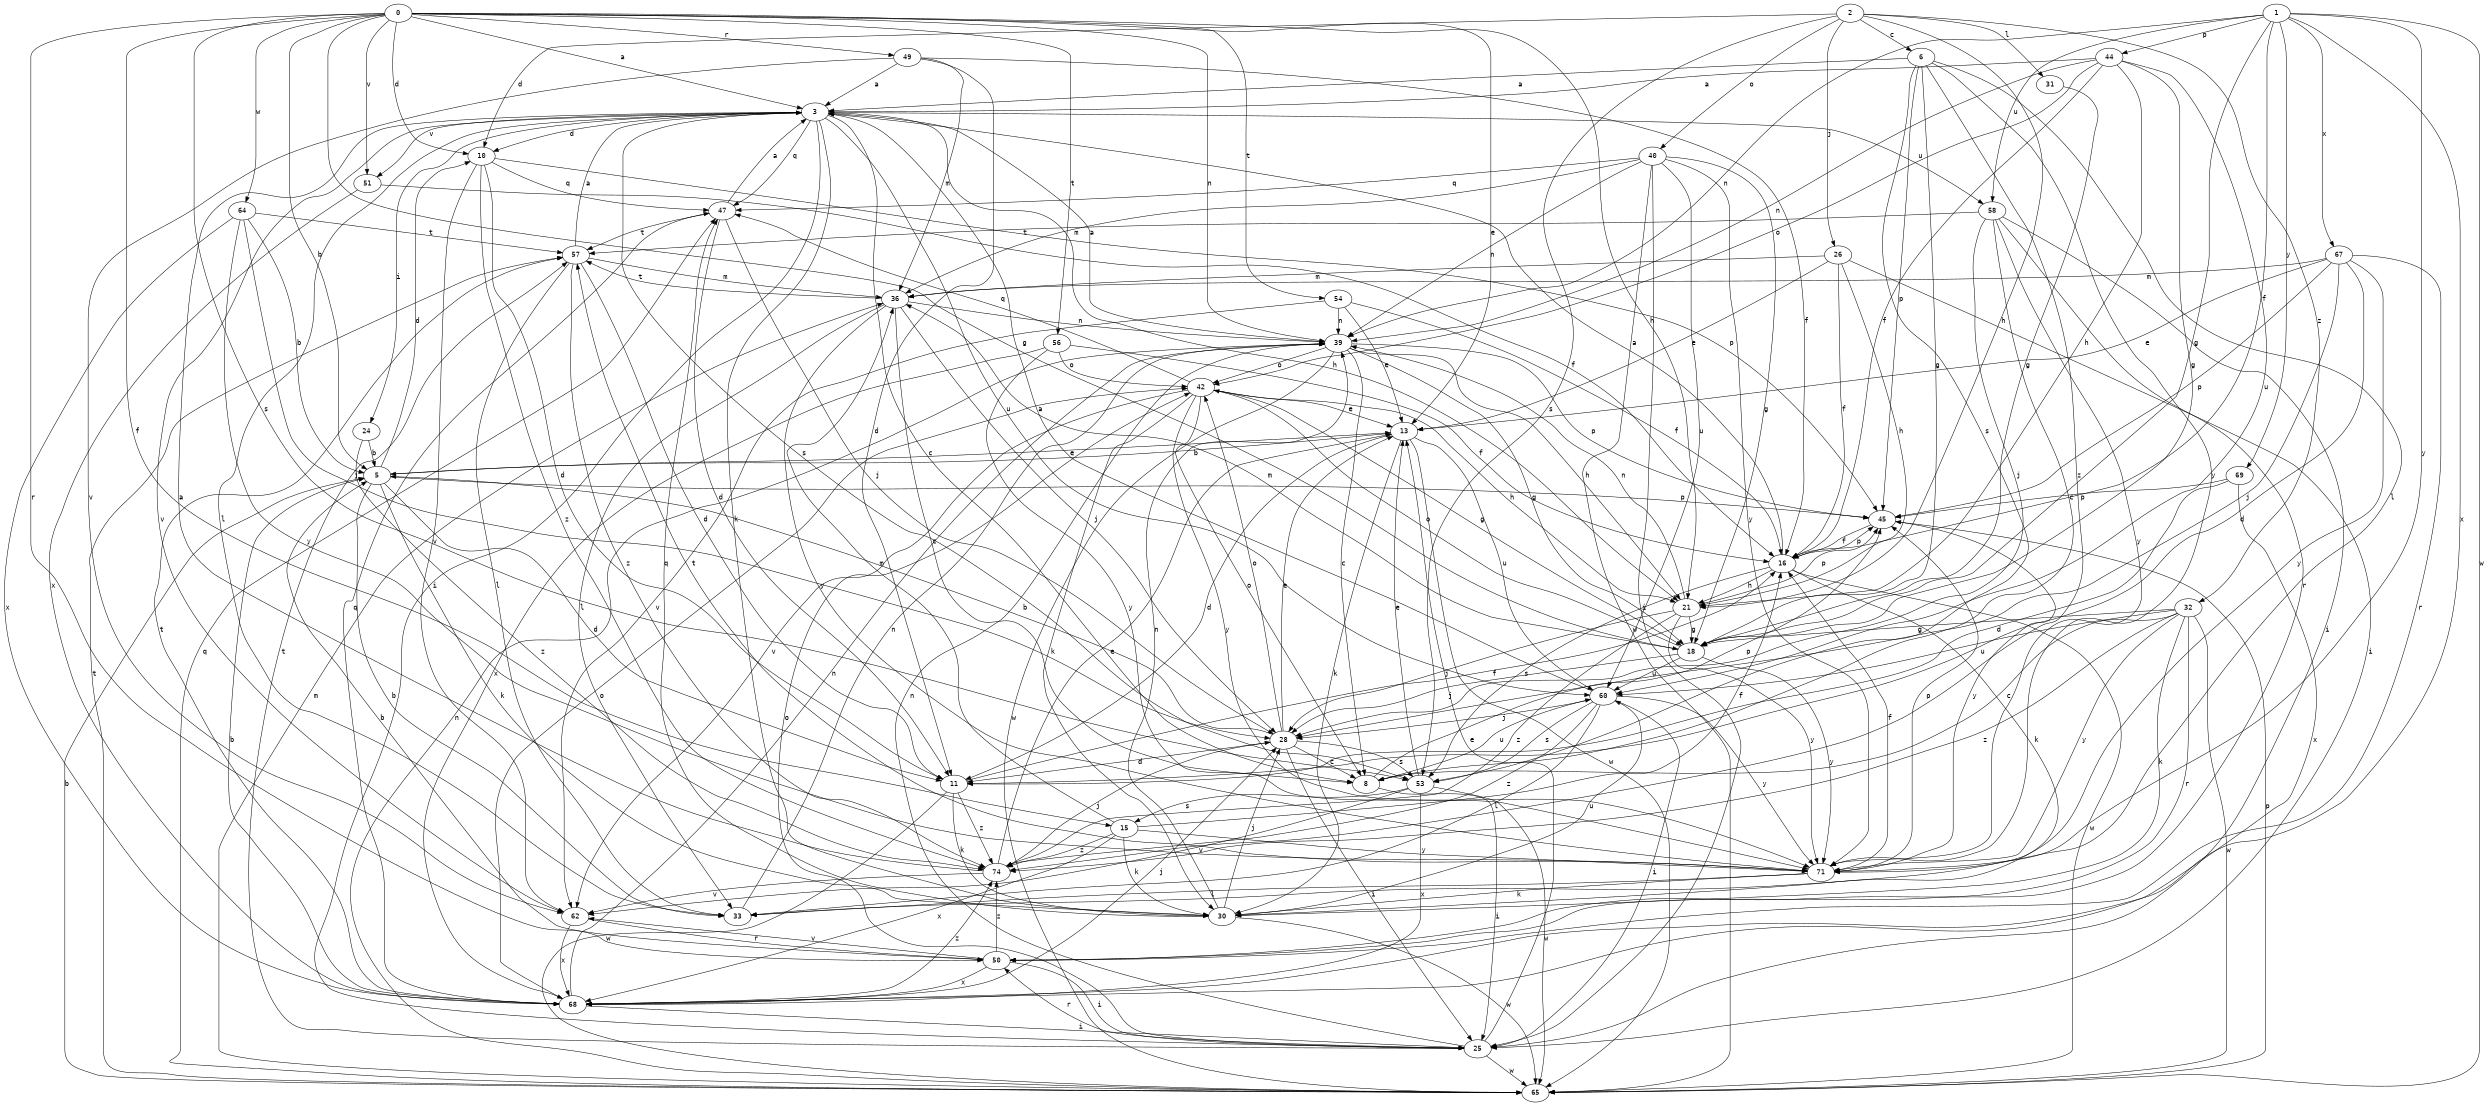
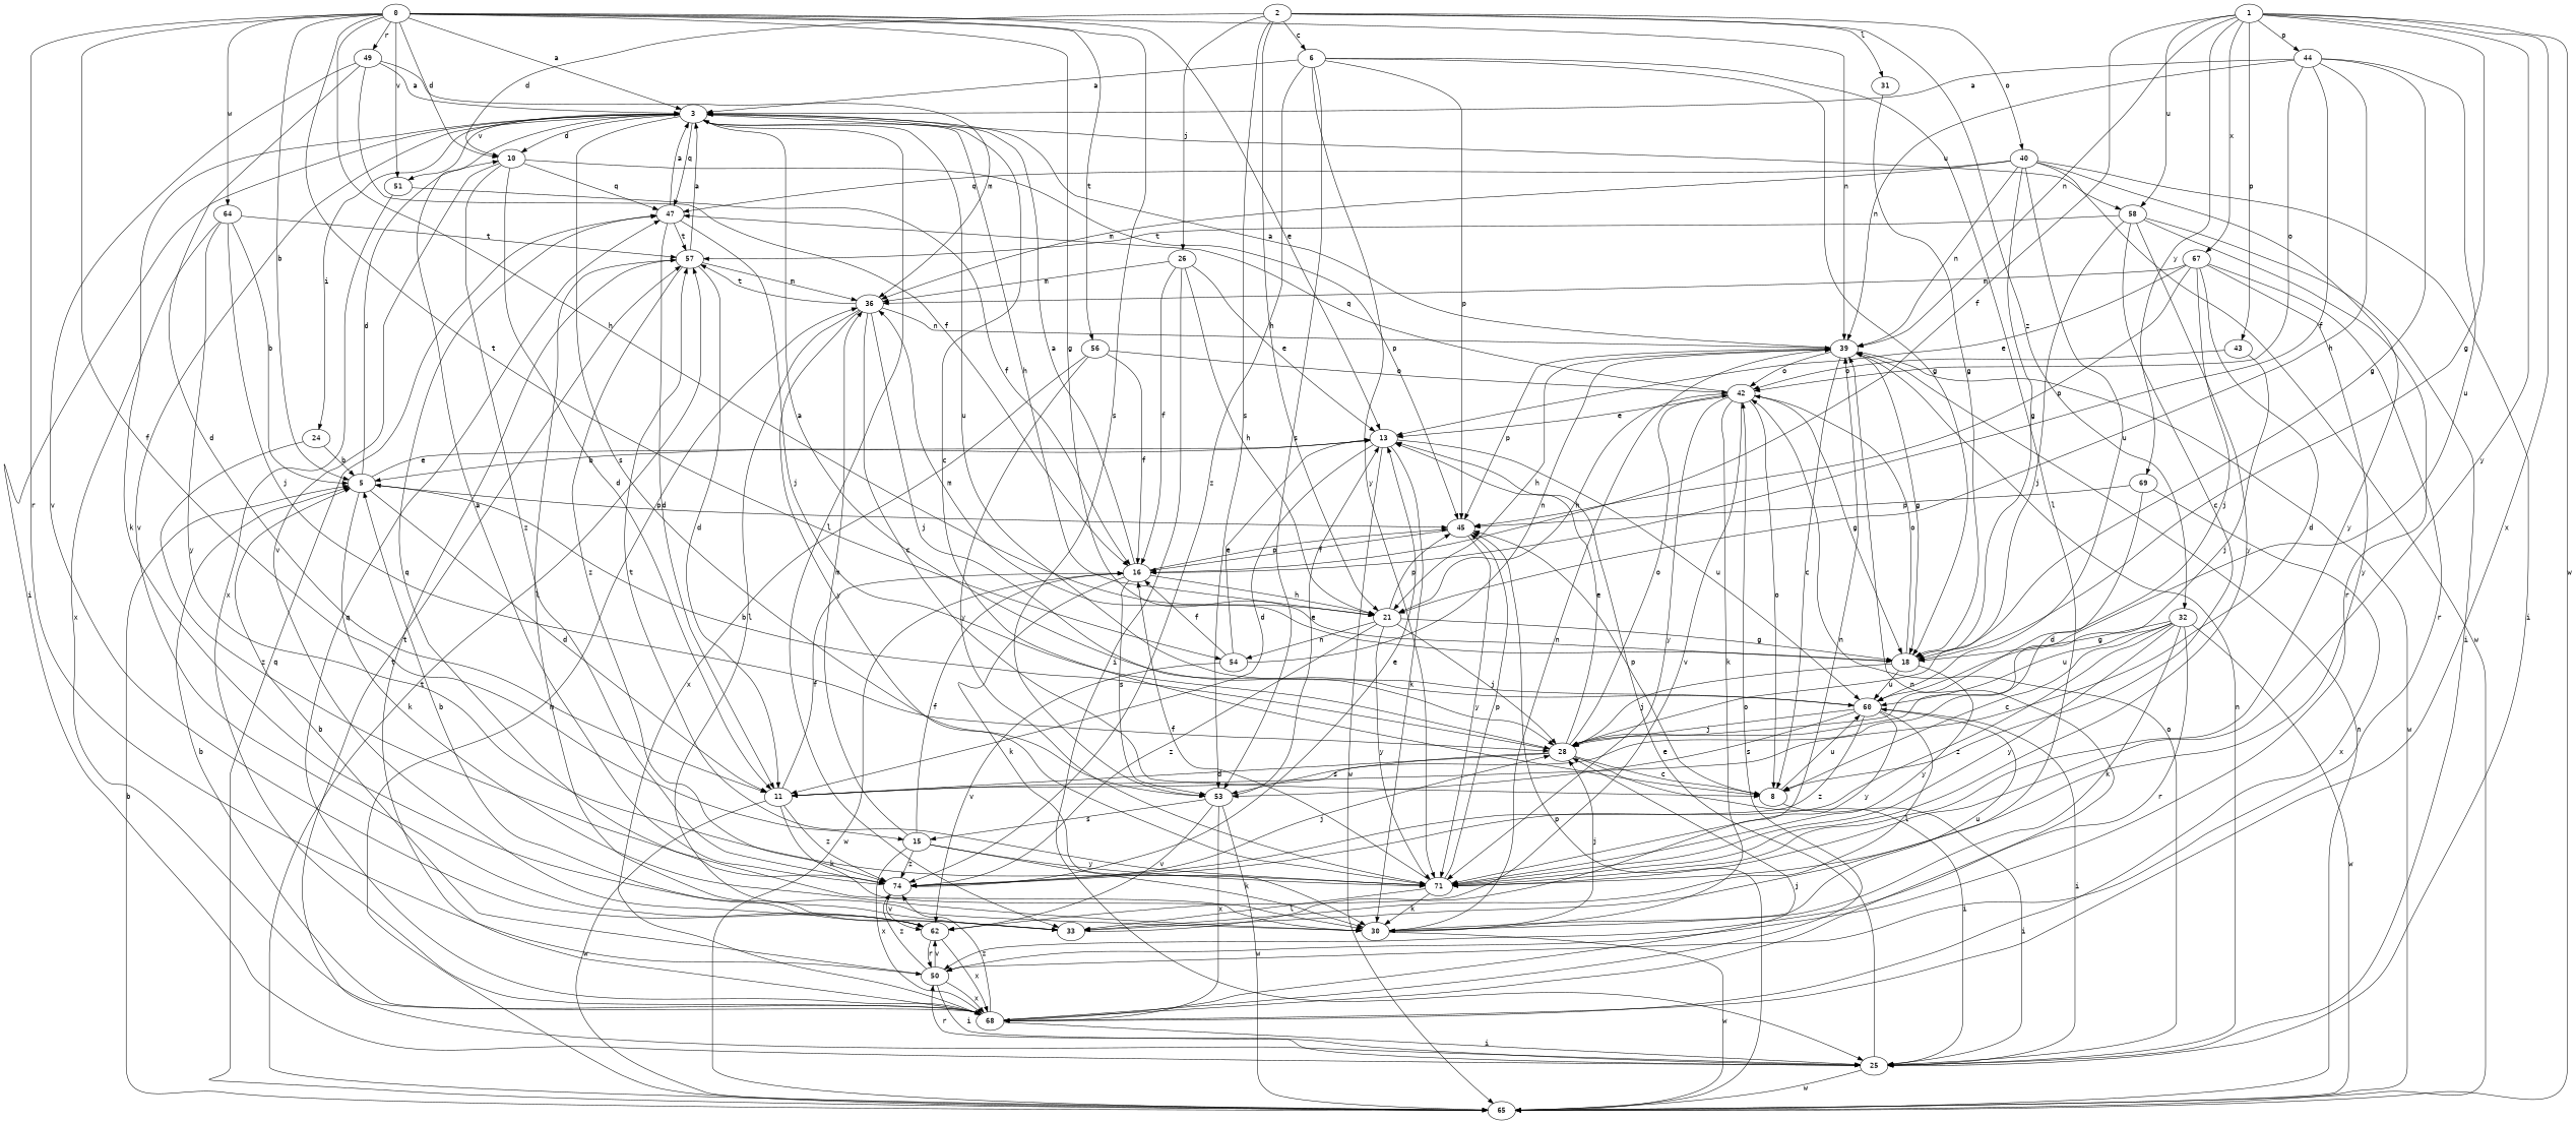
  strict digraph {
    fontname="DejaVu Sans Mono"
    node [fontname="DejaVu Sans Mono"]
    edge [fontname="DejaVu Sans Mono"]
    0
    3
    5
    10
    13
    15
    18
    21
    39
    49
    50
    53
    54
    56
    n15 [label=51]
    64
    58
    8
    24
    25
    30
    33
    47
    60
    62
    11
    45
    74
    65
    16
    68
    71
    36
    42
    28
    57
    1
+   43
    44
    67
    69
    2
    6
    26
    31
    40
    n47 [label=32]
    0 -> 3 [label=a]
    0 -> 5 [label=b]
    0 -> 10 [label=d]
    0 -> 13 [label=e]
    0 -> 15 [label=f]
    0 -> 18 [label=g]
    0 -> 21 [label=h]
    0 -> 39 [label=n]
    0 -> 49 [label=r]
    0 -> 50 [label=r]
    0 -> 53 [label=s]
    0 -> 54 [label=t]
    0 -> 56 [label=t]
    0 -> n15 [label=v]
    0 -> 64 [label=w]
    3 -> 10 [label=d]
    3 -> 21 [label=h]
    3 -> 53 [label=s]
    3 -> n15 [label=v]
    3 -> 58 [label=u]
    3 -> 8 [label=c]
    3 -> 24 [label=i]
    3 -> 25 [label=i]
    3 -> 30 [label=k]
    3 -> 33 [label=l]
    3 -> 47 [label=q]
    3 -> 60 [label=u]
    3 -> 62 [label=v]
    5 -> 10 [label=d]
    5 -> 13 [label=e]
    5 -> 30 [label=k]
    5 -> 11 [label=d]
    5 -> 45 [label=p]
    10 -> 47 [label=q]
    10 -> 62 [label=v]
    10 -> 11 [label=d]
    10 -> 45 [label=p]
    10 -> 74 [label=z]
    13 -> 5 [label=b]
    13 -> 30 [label=k]
    13 -> 60 [label=u]
    13 -> 11 [label=d]
    13 -> 65 [label=w]
    15 -> 30 [label=k]
    15 -> 74 [label=z]
    15 -> 16 [label=f]
    15 -> 68 [label=x]
    15 -> 71 [label=y]
    15 -> 36 [label=m]
    18 -> 60 [label=u]
    18 -> 71 [label=y]
    18 -> 36 [label=m]
    18 -> 42 [label=o]
    18 -> 28 [label=j]
    21 -> 18 [label=g]
-   21 -> 39 [label=n]
+   21 -> 54 [label=n]
    21 -> 45 [label=p]
    21 -> 74 [label=z]
    21 -> 71 [label=y]
    21 -> 28 [label=j]
    39 -> 3 [label=a]
    39 -> 18 [label=g]
    39 -> 21 [label=h]
    39 -> 8 [label=c]
    39 -> 45 [label=p]
    39 -> 65 [label=w]
    39 -> 42 [label=o]
    49 -> 3 [label=a]
    49 -> 62 [label=v]
    49 -> 11 [label=d]
    49 -> 16 [label=f]
    49 -> 36 [label=m]
    50 -> 5 [label=b]
    50 -> 25 [label=i]
    50 -> 62 [label=v]
    50 -> 74 [label=z]
    50 -> 68 [label=x]
    53 -> 13 [label=e]
    53 -> 15 [label=s]
    53 -> 62 [label=v]
    53 -> 65 [label=w]
    53 -> 68 [label=x]
    54 -> 13 [label=e]
    54 -> 39 [label=n]
    54 -> 62 [label=v]
    54 -> 16 [label=f]
    56 -> 16 [label=f]
    56 -> 68 [label=x]
    56 -> 71 [label=y]
    56 -> 42 [label=o]
    n15 -> 16 [label=f]
    n15 -> 68 [label=x]
    64 -> 5 [label=b]
    64 -> 68 [label=x]
    64 -> 71 [label=y]
    64 -> 28 [label=j]
    64 -> 57 [label=t]
    58 -> 50 [label=r]
    58 -> 8 [label=c]
    58 -> 25 [label=i]
    58 -> 71 [label=y]
    58 -> 28 [label=j]
    58 -> 57 [label=t]
    8 -> 25 [label=i]
    8 -> 60 [label=u]
    8 -> 45 [label=p]
    24 -> 5 [label=b]
    24 -> 74 [label=z]
    25 -> 13 [label=e]
    25 -> 39 [label=n]
    25 -> 50 [label=r]
    25 -> 65 [label=w]
    25 -> 42 [label=o]
    25 -> 57 [label=t]
    30 -> 39 [label=n]
    30 -> 47 [label=q]
    30 -> 60 [label=u]
    30 -> 65 [label=w]
    30 -> 28 [label=j]
-   5 -> 33 [label=b]
+   33 -> 5 [label=b]
    33 -> 39 [label=n]
    47 -> 3 [label=a]
    47 -> 11 [label=d]
    47 -> 28 [label=j]
    47 -> 57 [label=t]
    60 -> 3 [label=a]
    60 -> 53 [label=s]
    60 -> 25 [label=i]
    60 -> 33 [label=l]
    60 -> 74 [label=z]
    60 -> 71 [label=y]
    60 -> 28 [label=j]
    62 -> 50 [label=r]
    62 -> 68 [label=x]
    11 -> 30 [label=k]
    11 -> 74 [label=z]
    11 -> 65 [label=w]
    11 -> 16 [label=f]
    45 -> 16 [label=f]
    45 -> 71 [label=y]
    74 -> 3 [label=a]
    74 -> 13 [label=e]
    74 -> 62 [label=v]
    74 -> 28 [label=j]
    65 -> 5 [label=b]
    65 -> 39 [label=n]
    65 -> 47 [label=q]
    65 -> 45 [label=p]
    65 -> 36 [label=m]
    65 -> 57 [label=t]
    16 -> 3 [label=a]
    16 -> 21 [label=h]
    16 -> 53 [label=s]
    16 -> 30 [label=k]
    16 -> 45 [label=p]
    16 -> 65 [label=w]
    68 -> 5 [label=b]
    68 -> 39 [label=n]
    68 -> 25 [label=i]
    68 -> 47 [label=q]
    68 -> 74 [label=z]
    68 -> 42 [label=o]
    68 -> 28 [label=j]
    68 -> 57 [label=t]
    71 -> 30 [label=k]
    71 -> 33 [label=l]
    71 -> 45 [label=p]
    71 -> 16 [label=f]
    71 -> 57 [label=t]
    36 -> 39 [label=n]
    36 -> 8 [label=c]
    36 -> 33 [label=l]
    36 -> 71 [label=y]
    36 -> 28 [label=j]
    36 -> 57 [label=t]
    42 -> 13 [label=e]
    42 -> 18 [label=g]
    42 -> 21 [label=h]
    42 -> 8 [label=o]
    42 -> 30 [label=k]
    42 -> 47 [label=q]
    42 -> 62 [label=v]
    42 -> 71 [label=y]
    28 -> 5 [label=b]
    28 -> 13 [label=e]
    28 -> 53 [label=s]
    28 -> 8 [label=c]
    28 -> 25 [label=i]
    28 -> 11 [label=d]
    28 -> 42 [label=o]
    57 -> 3 [label=a]
    57 -> 33 [label=l]
    57 -> 11 [label=d]
    57 -> 74 [label=z]
    57 -> 36 [label=m]
    1 -> 18 [label=g]
    1 -> 39 [label=n]
    1 -> 58 [label=u]
    1 -> 65 [label=w]
    1 -> 16 [label=f]
    1 -> 68 [label=x]
    1 -> 71 [label=y]
+   1 -> 43 [label=p]
    1 -> 44 [label=p]
    1 -> 67 [label=x]
    1 -> 69 [label=y]
+   43 -> 42 [label=o]
+   43 -> 28 [label=j]
    44 -> 3 [label=a]
    44 -> 18 [label=g]
    44 -> 21 [label=h]
    44 -> 39 [label=n]
    44 -> 60 [label=u]
    44 -> 16 [label=f]
    44 -> 42 [label=o]
    67 -> 13 [label=e]
    67 -> 50 [label=r]
    67 -> 11 [label=d]
    67 -> 45 [label=p]
    67 -> 71 [label=y]
    67 -> 36 [label=m]
    67 -> 28 [label=j]
    69 -> 11 [label=d]
    69 -> 45 [label=p]
    69 -> 68 [label=x]
    2 -> 10 [label=d]
    2 -> 21 [label=h]
    2 -> 53 [label=s]
    2 -> 6 [label=c]
    2 -> 26 [label=j]
    2 -> 31 [label=l]
    2 -> 40 [label=o]
    2 -> n47 [label=z]
    6 -> 3 [label=a]
    6 -> 18 [label=g]
    6 -> 53 [label=s]
    6 -> 33 [label=l]
    6 -> 45 [label=p]
    6 -> 74 [label=z]
    6 -> 71 [label=y]
    26 -> 13 [label=e]
    26 -> 21 [label=h]
    26 -> 25 [label=i]
    26 -> 16 [label=f]
    26 -> 36 [label=m]
    31 -> 18 [label=g]
    40 -> 18 [label=g]
    40 -> 39 [label=n]
    40 -> 25 [label=i]
    40 -> 47 [label=q]
    40 -> 60 [label=u]
    40 -> 65 [label=w]
    40 -> 71 [label=y]
    40 -> 36 [label=m]
    n47 -> 18 [label=g]
    n47 -> 50 [label=r]
    n47 -> 8 [label=c]
    n47 -> 30 [label=k]
    n47 -> 60 [label=u]
    n47 -> 74 [label=z]
    n47 -> 65 [label=w]
    n47 -> 71 [label=y]
  }
